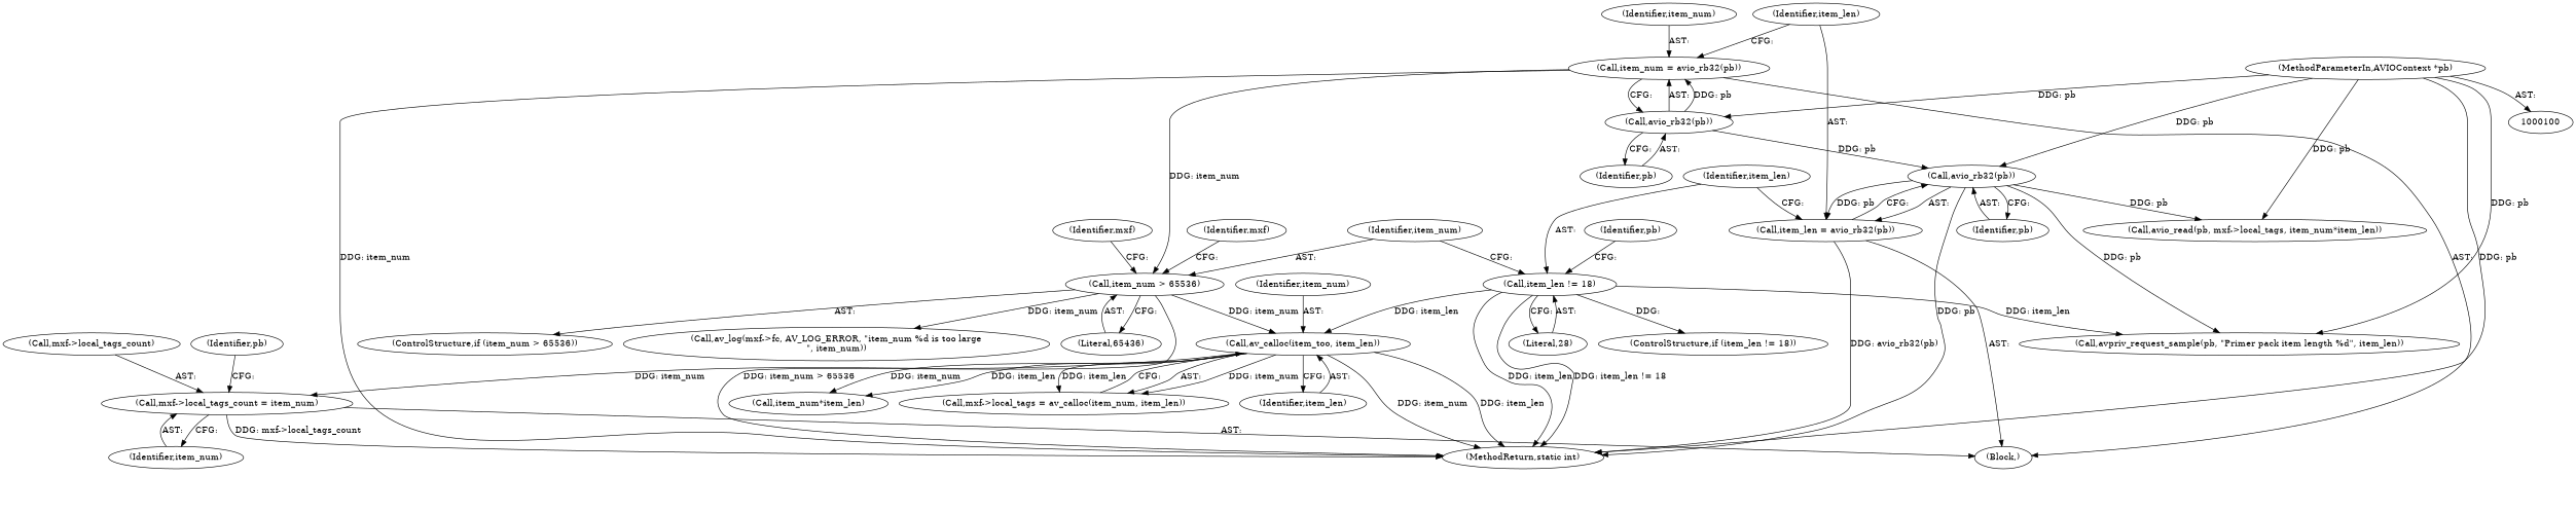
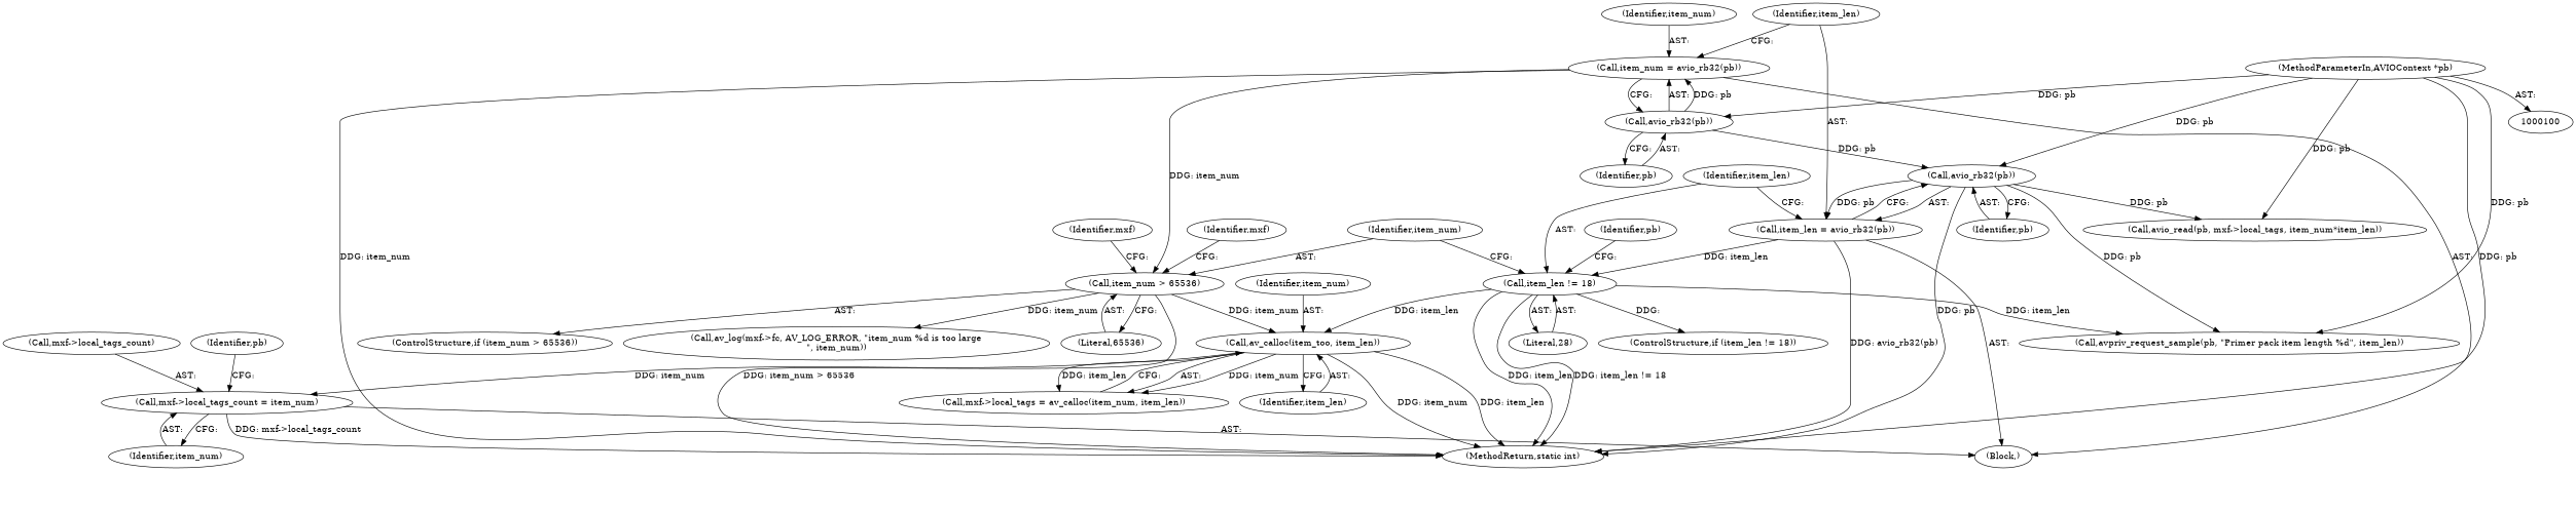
  digraph {
    n1 [label="(Call,mxf->local_tags_count = item_num)"]
    n2 [label="(Identifier,item_num)"]
    n3 [label="(Block,)"]
    n4 [label="(MethodReturn,static int)"]
    n5 [label="(Call,av_calloc(item_too, item_len))"]
-   n6 [label="(Call,item_num*item_len)"]
    n7 [label="(Call,mxf->local_tags = av_calloc(item_num, item_len))"]
    n8 [label="(Identifier,item_len)"]
    n9 [label="(Call,item_num > 65536)"]
    n10 [label="(Call,av_log(mxf->fc, AV_LOG_ERROR, \"item_num %d is too large\n\", item_num))"]
-   n11 [label="(Literal,65436)"]
+   n11 [label="(Literal,65536)"]
    n12 [label="(ControlStructure,if (item_num > 65536))"]
    n13 [label="(Call,item_num = avio_rb32(pb))"]
    n14 [label="(Call,avio_rb32(pb))"]
    n15 [label="(Call,avio_rb32(pb))"]
    n16 [label="(Identifier,pb)"]
    n17 [label="(Call,avpriv_request_sample(pb, \"Primer pack item length %d\", item_len))"]
    n18 [label="(Call,avio_read(pb, mxf->local_tags, item_num*item_len))"]
    n19 [label="(Call,item_len = avio_rb32(pb))"]
    n20 [label="(Identifier,pb)"]
    n21 [label="(MethodParameterIn,AVIOContext *pb)"]
    1000100
    n23 [label="(Call,item_len != 18)"]
    n24 [label="(Literal,28)"]
    n25 [label="(ControlStructure,if (item_len != 18))"]
    n26 [label="(Identifier,mxf)"]
    n27 [label="(Call,mxf->local_tags_count)"]
    n28 [label="(Identifier,item_num)"]
    n29 [label="(Identifier,pb)"]
    n30 [label="(Identifier,item_len)"]
    n31 [label="(Identifier,item_len)"]
    n32 [label="(Identifier,mxf)"]
    n33 [label="(Identifier,item_num)"]
    n34 [label="(Identifier,pb)"]
    n35 [label="(Identifier,item_num)"]
    n1 -> n2 [label="CFG: "]
    n1 -> n3 [label="AST: "]
    n1 -> n4 [label="DDG: mxf->local_tags_count"]
    n2 -> n1 [label="AST: "]
    n5 -> n1 [label="DDG: item_num"]
    n5 -> n4 [label="DDG: item_num"]
    n5 -> n4 [label="DDG: item_len"]
-   n5 -> n6 [label="DDG: item_num"]
-   n5 -> n6 [label="DDG: item_len"]
    n5 -> n7 [label="AST: "]
    n5 -> n7 [label="DDG: item_num"]
    n5 -> n7 [label="DDG: item_len"]
    n5 -> n8 [label="CFG: "]
    n7 -> n5 [label="CFG: "]
    n8 -> n5 [label="AST: "]
    n9 -> n4 [label="DDG: item_num > 65536"]
    n9 -> n5 [label="DDG: item_num"]
    n9 -> n10 [label="DDG: item_num"]
    n9 -> n11 [label="CFG: "]
    n9 -> n12 [label="AST: "]
    n11 -> n9 [label="AST: "]
    n13 -> n3 [label="AST: "]
    n13 -> n4 [label="DDG: item_num"]
    n13 -> n9 [label="DDG: item_num"]
    n13 -> n14 [label="CFG: "]
    n14 -> n13 [label="AST: "]
    n14 -> n13 [label="DDG: pb"]
    n14 -> n15 [label="DDG: pb"]
    n14 -> n16 [label="CFG: "]
    n15 -> n4 [label="DDG: pb"]
    n15 -> n17 [label="DDG: pb"]
    n15 -> n18 [label="DDG: pb"]
    n15 -> n19 [label="AST: "]
    n15 -> n19 [label="DDG: pb"]
    n15 -> n20 [label="CFG: "]
    n16 -> n14 [label="AST: "]
    n19 -> n3 [label="AST: "]
    n19 -> n4 [label="DDG: avio_rb32(pb)"]
    n19 -> n15 [label="CFG: "]
+   n19 -> n23 [label="DDG: item_len"]
    n20 -> n15 [label="AST: "]
    n21 -> n4 [label="DDG: pb"]
    n21 -> n14 [label="DDG: pb"]
    n21 -> n15 [label="DDG: pb"]
    n21 -> n17 [label="DDG: pb"]
    n21 -> n18 [label="DDG: pb"]
    n21 -> 1000100 [label="AST: "]
    n23 -> n4 [label="DDG: item_len"]
    n23 -> n4 [label="DDG: item_len != 18"]
    n23 -> n5 [label="DDG: item_len"]
    n23 -> n17 [label="DDG: item_len"]
-   n23 -> n24 [label="CFG: "]
+   n23 -> n24 [label="AST: "]
    n23 -> n25 [label="DDG: "]
    n24 -> n23 [label="AST: "]
    n26 -> n9 [label="CFG: "]
    n27 -> n1 [label="AST: "]
    n28 -> n13 [label="AST: "]
    n29 -> n1 [label="CFG: "]
    n30 -> n13 [label="CFG: "]
    n30 -> n19 [label="AST: "]
    n31 -> n19 [label="CFG: "]
    n31 -> n23 [label="AST: "]
    n32 -> n9 [label="CFG: "]
    n33 -> n5 [label="AST: "]
    n34 -> n23 [label="CFG: "]
    n35 -> n9 [label="AST: "]
    n35 -> n23 [label="CFG: "]
  }
